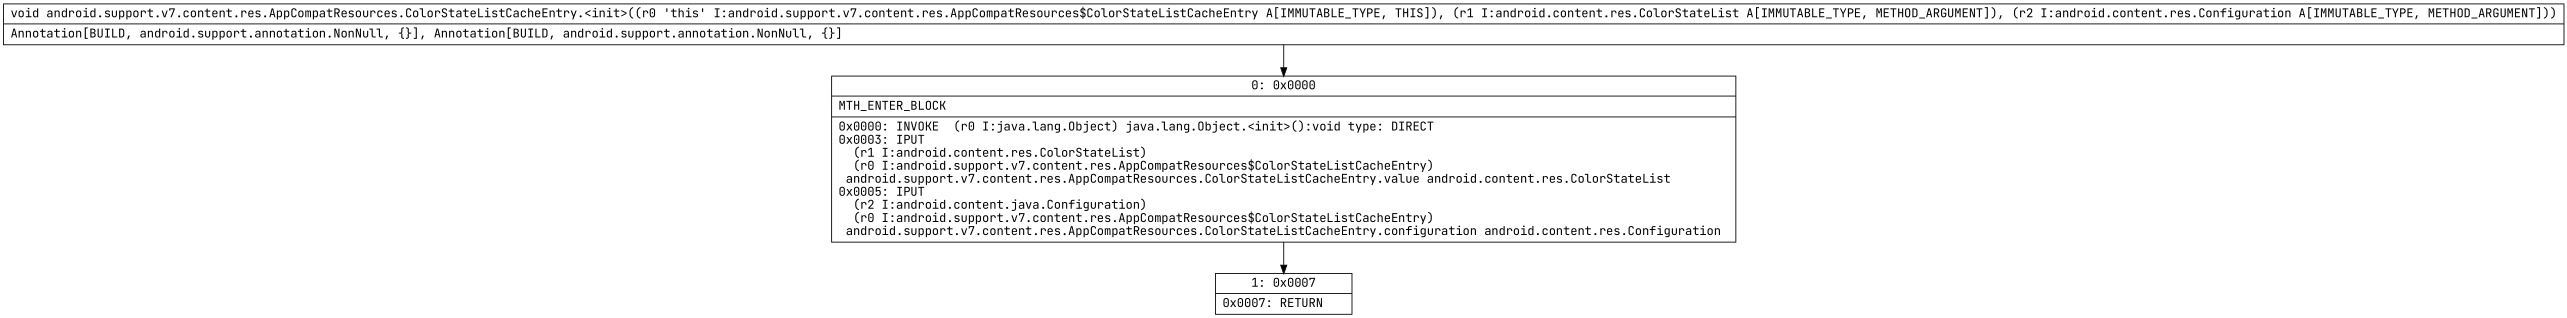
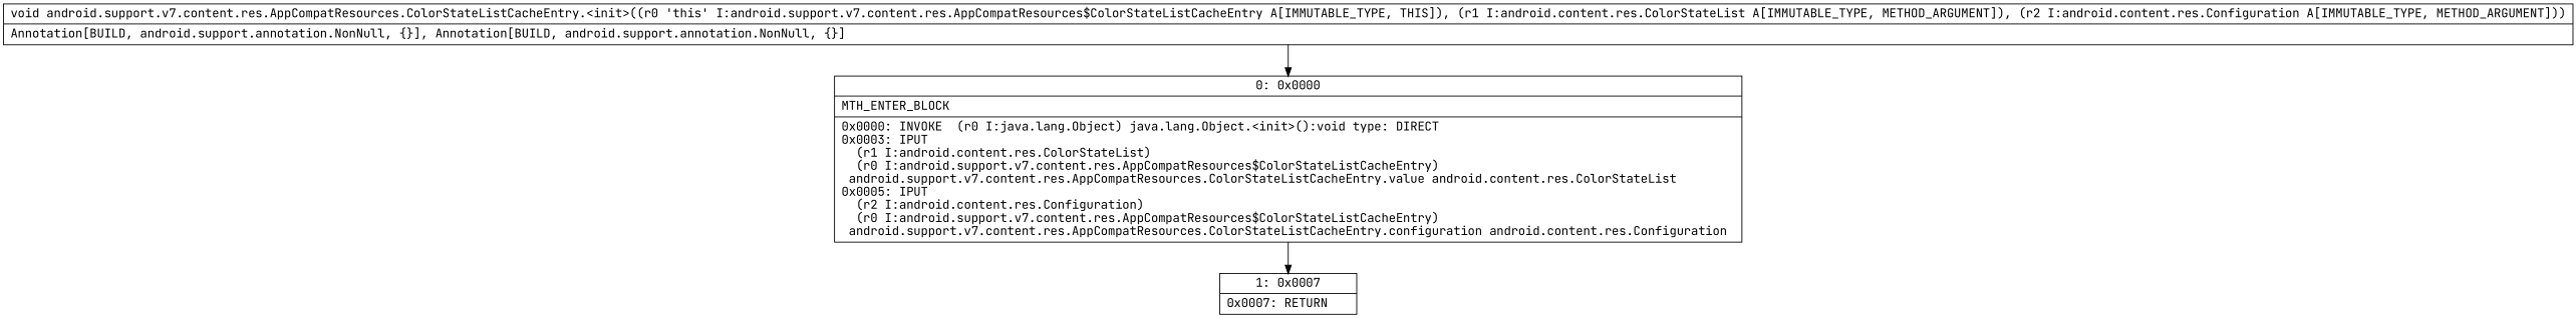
  digraph {
    fontname="JetBrains Mono"
    node [shape=record fontname="JetBrains Mono"]
    edge [fontname="JetBrains Mono"]
-   n1 [label="{0\:\ 0x0000|MTH_ENTER_BLOCK\l|0x0000: INVOKE  (r0 I:java.lang.Object) java.lang.Object.\<init\>():void type: DIRECT \l0x0003: IPUT  \l  (r1 I:android.content.res.ColorStateList)\l  (r0 I:android.support.v7.content.res.AppCompatResources$ColorStateListCacheEntry)\l android.support.v7.content.res.AppCompatResources.ColorStateListCacheEntry.value android.content.res.ColorStateList \l0x0005: IPUT  \l  (r2 I:android.content.java.Configuration)\l  (r0 I:android.support.v7.content.res.AppCompatResources$ColorStateListCacheEntry)\l android.support.v7.content.res.AppCompatResources.ColorStateListCacheEntry.configuration android.content.res.Configuration \l}"]
+   n1 [label="{0\:\ 0x0000|MTH_ENTER_BLOCK\l|0x0000: INVOKE  (r0 I:java.lang.Object) java.lang.Object.\<init\>():void type: DIRECT \l0x0003: IPUT  \l  (r1 I:android.content.res.ColorStateList)\l  (r0 I:android.support.v7.content.res.AppCompatResources$ColorStateListCacheEntry)\l android.support.v7.content.res.AppCompatResources.ColorStateListCacheEntry.value android.content.res.ColorStateList \l0x0005: IPUT  \l  (r2 I:android.content.res.Configuration)\l  (r0 I:android.support.v7.content.res.AppCompatResources$ColorStateListCacheEntry)\l android.support.v7.content.res.AppCompatResources.ColorStateListCacheEntry.configuration android.content.res.Configuration \l}"]
    n2 [label="{1\:\ 0x0007|0x0007: RETURN   \l}"]
    n3 [label="{void android.support.v7.content.res.AppCompatResources.ColorStateListCacheEntry.\<init\>((r0 'this' I:android.support.v7.content.res.AppCompatResources$ColorStateListCacheEntry A[IMMUTABLE_TYPE, THIS]), (r1 I:android.content.res.ColorStateList A[IMMUTABLE_TYPE, METHOD_ARGUMENT]), (r2 I:android.content.res.Configuration A[IMMUTABLE_TYPE, METHOD_ARGUMENT]))  | Annotation[BUILD, android.support.annotation.NonNull, \{\}], Annotation[BUILD, android.support.annotation.NonNull, \{\}]\l}"]
    n1 -> n2
    n3 -> n1
  }
